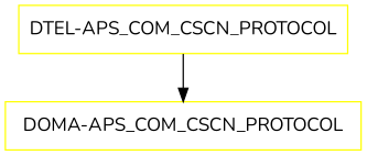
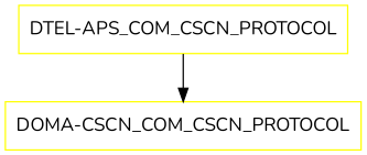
  digraph {
    fontname=Nunito
    node [color=yellow shape=box fontname=Nunito]
    "DTEL-APS_COM_CSCN_PROTOCOL"
-   "DOMA-APS_COM_CSCN_PROTOCOL"
+   "DOMA-APS_COM_CSCN_PROTOCOL" [label="DOMA-CSCN_COM_CSCN_PROTOCOL"]
    "DTEL-APS_COM_CSCN_PROTOCOL" -> "DOMA-APS_COM_CSCN_PROTOCOL" [fontname=Nunito]
  }
